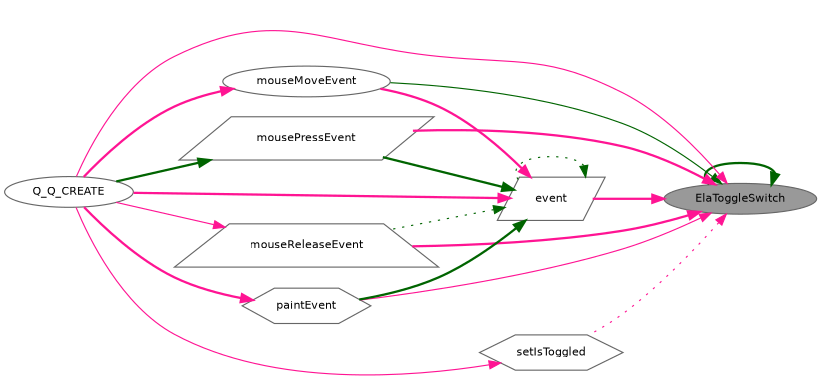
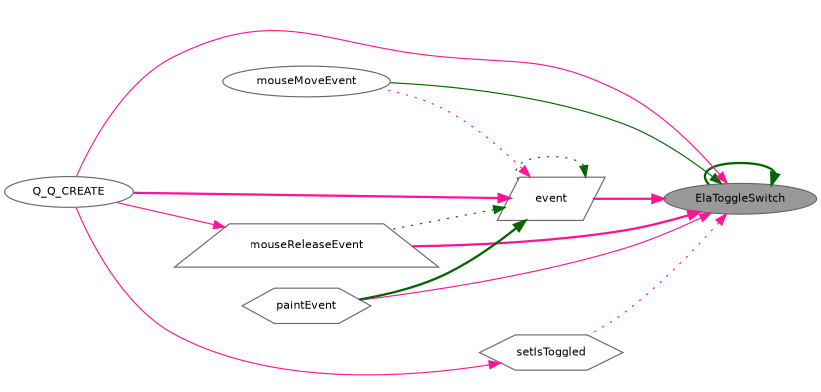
  digraph {
    rankdir=RL
    node [color=grey40 fillcolor=white fontname=Helvetica fontsize=10 shape=ellipse style=filled]
    edge [color=deeppink dir=back fontname=Helvetica fontsize=10 labelfontname=Helvetica labelfontsize=10 style=bold]
    n1 [color=gray40 fillcolor=grey60 fontcolor=black height=0.2 label=ElaToggleSwitch width=0.4]
    n2 [height=0.2 label=event shape=parallelogram width=0.4]
    n3 [height=0.2 label=mouseMoveEvent width=0.4]
    n4 [height=0.2 label=Q_Q_CREATE width=0.4]
-   n5 [height=0.2 label=mousePressEvent shape=parallelogram width=0.4]
    n6 [height=0.2 label=mouseReleaseEvent shape=trapezium width=0.4]
    n7 [height=0.2 label=paintEvent shape=hexagon width=0.4]
    n8 [height=0.2 label=setIsToggled shape=hexagon width=0.4]
    n1 -> n1 [color=darkgreen]
    n1 -> n2
    n1 -> n3 [color=darkgreen style=solid]
    n1 -> n4 [style=solid]
-   n1 -> n5
    n1 -> n6
    n1 -> n7 [style=solid]
    n1 -> n8 [style=dotted]
    n2 -> n2 [color=darkgreen style=dotted]
-   n2 -> n3
+   n2 -> n3 [style=dotted]
    n2 -> n4
-   n2 -> n5 [color=darkgreen]
    n2 -> n6 [color=darkgreen style=dotted]
    n2 -> n7 [color=darkgreen]
-   n3 -> n4
-   n5 -> n4 [color=darkgreen]
    n6 -> n4 [style=solid]
-   n7 -> n4
    n8 -> n4 [style=solid]
  }
